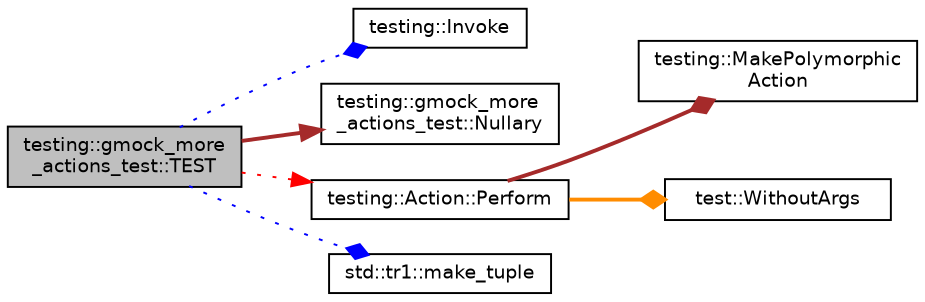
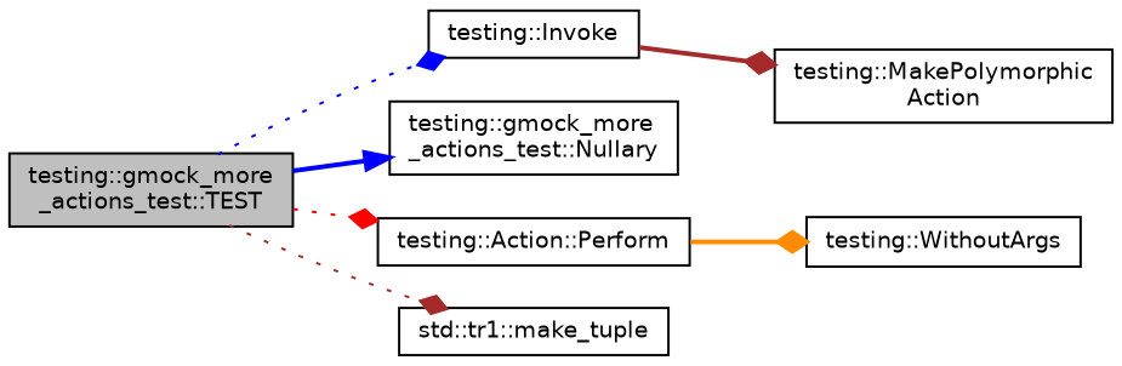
  digraph {
    rankdir=LR
    node [color=black fillcolor=white fontname=Helvetica fontsize=10 shape=record style=filled]
    edge [arrowhead=diamond color=blue fontname=Helvetica fontsize=10 labelfontname=Helvetica labelfontsize=10 style=dotted]
    n1 [fillcolor=grey75 fontcolor=black height=0.2 label="testing::gmock_more\l_actions_test::TEST" width=0.4]
    n2 [height=0.2 label="testing::Invoke" width=0.4]
    n3 [height=0.2 label="testing::gmock_more\l_actions_test::Nullary" width=0.4]
    n4 [height=0.2 label="testing::Action::Perform" width=0.4]
    n5 [height=0.2 label="std::tr1::make_tuple" width=0.4]
-   n6 [height=0.2 label="test::WithoutArgs" width=0.4]
+   n6 [height=0.2 label="testing::WithoutArgs" width=0.4]
    n7 [height=0.2 label="testing::MakePolymorphic\lAction" width=0.4]
    n1 -> n2
-   n1 -> n3 [arrowhead=normal color=brown style=bold]
-   n1 -> n4 [arrowhead=normal color=red]
-   n1 -> n5
-   n4 -> n7 [color=brown style=bold]
+   n1 -> n3 [arrowhead=normal style=bold]
+   n1 -> n4 [color=red]
+   n1 -> n5 [color=brown]
+   n2 -> n7 [color=brown style=bold]
    n4 -> n6 [color=darkorange style=bold]
  }
